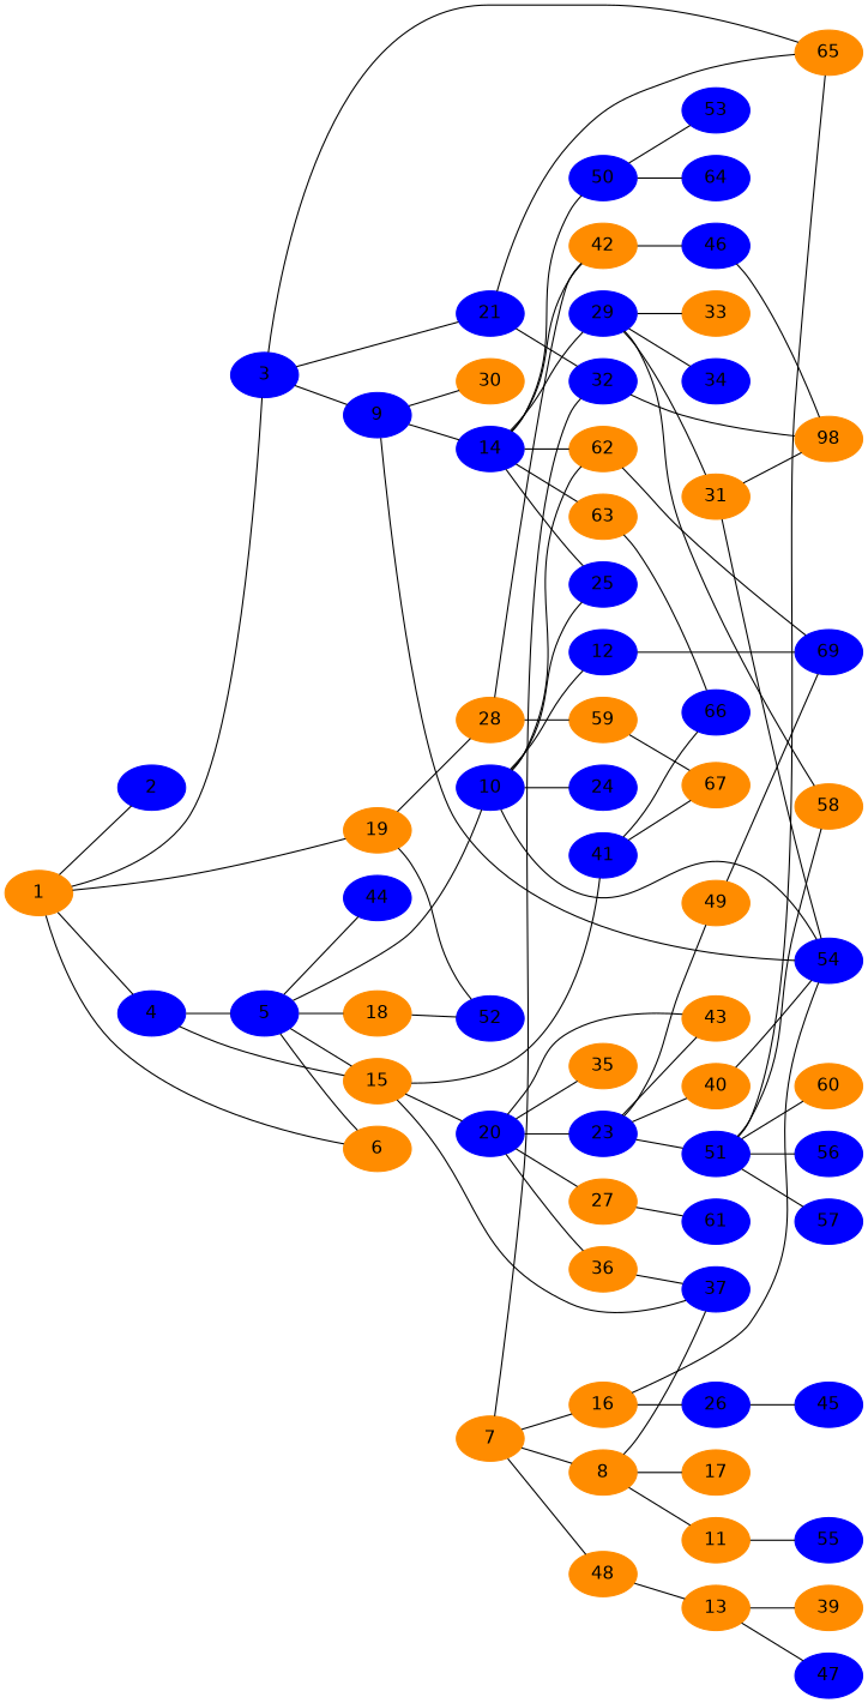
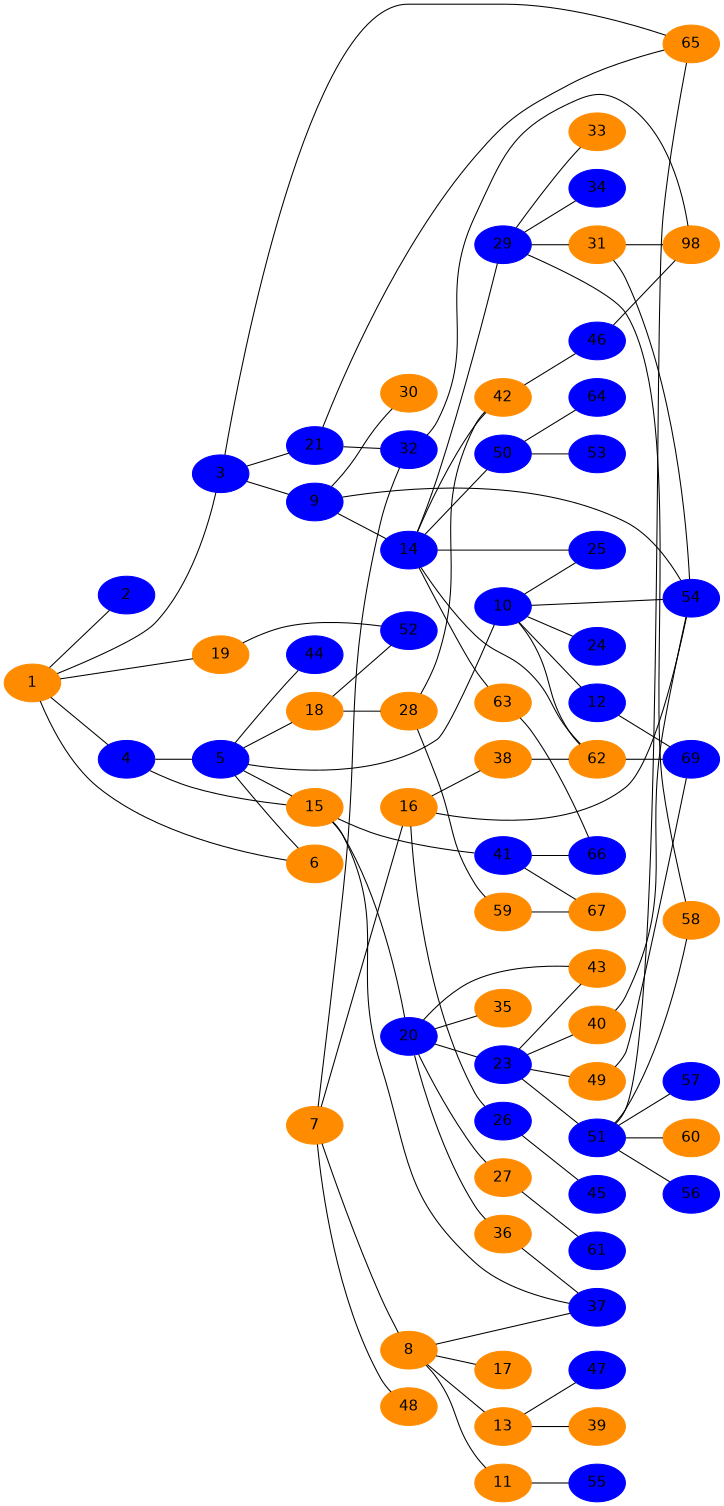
  graph {
    fontname="DejaVu Sans"
    rankdir=LR
    node [color=blue fontname="DejaVu Sans" style=filled]
    edge [fontname="DejaVu Sans"]
    1 [color=darkorange]
    2
    3
    4
    6 [color=darkorange]
    19 [color=darkorange]
    9
    21
    65 [color=darkorange]
    5
    15 [color=darkorange]
    52
    28 [color=darkorange]
    14
    30 [color=darkorange]
    54
    32
    10
    18 [color=darkorange]
    44
    37
    20
    41
    12
    24
    25
    62 [color=darkorange]
    7 [color=darkorange]
    8 [color=darkorange]
    16 [color=darkorange]
    48 [color=darkorange]
    11 [color=darkorange]
    13 [color=darkorange]
    17 [color=darkorange]
    26
+   38 [color=darkorange]
    n37 [color=darkorange label=98]
    55
    39 [color=darkorange]
    47
    29
    42 [color=darkorange]
    50
    63 [color=darkorange]
    69
    31 [color=darkorange]
    33 [color=darkorange]
    34
    58 [color=darkorange]
    46
    53
    64
    66
    23
    27 [color=darkorange]
    35 [color=darkorange]
    36 [color=darkorange]
    43 [color=darkorange]
    67 [color=darkorange]
    45
    59 [color=darkorange]
    40 [color=darkorange]
    49 [color=darkorange]
    51
    61
    56
    57
    60 [color=darkorange]
    1 -- 2
    1 -- 3
    1 -- 4
    1 -- 6
    1 -- 19
    3 -- 9
    3 -- 21
    3 -- 65
    4 -- 5
    4 -- 15
    19 -- 52
-   19 -- 28
+   18 -- 28
    9 -- 14
    9 -- 30
    9 -- 54
    21 -- 65
    21 -- 32
    5 -- 6
    5 -- 15
    5 -- 10
    5 -- 18
    5 -- 44
    15 -- 37
    15 -- 20
    15 -- 41
    28 -- 42
    28 -- 59
    14 -- 25
    14 -- 62
    14 -- 29
    14 -- 42
    14 -- 50
    14 -- 63
    32 -- n37
    10 -- 54
    10 -- 12
    10 -- 24
    10 -- 25
    10 -- 62
    18 -- 52
    20 -- 23
    20 -- 27
    20 -- 35
    20 -- 36
    20 -- 43
    41 -- 66
    41 -- 67
    12 -- 69
    62 -- 69
    7 -- 32
    7 -- 8
    7 -- 16
    7 -- 48
    8 -- 37
    8 -- 11
-   48 -- 13
+   8 -- 13
    8 -- 17
    16 -- 54
    16 -- 26
+   16 -- 38
    11 -- 55
    13 -- 39
    13 -- 47
    26 -- 45
+   38 -- 62
    29 -- 31
    29 -- 33
    29 -- 34
    29 -- 58
    42 -- 46
    50 -- 53
    50 -- 64
    63 -- 66
    31 -- 54
    31 -- n37
    46 -- n37
    23 -- 43
    23 -- 40
    23 -- 49
    23 -- 51
    27 -- 61
    36 -- 37
    59 -- 67
    40 -- 54
    49 -- 69
    51 -- 65
    51 -- 58
    51 -- 56
    51 -- 57
    51 -- 60
  }
